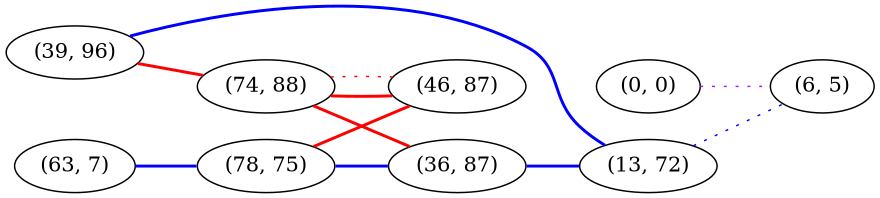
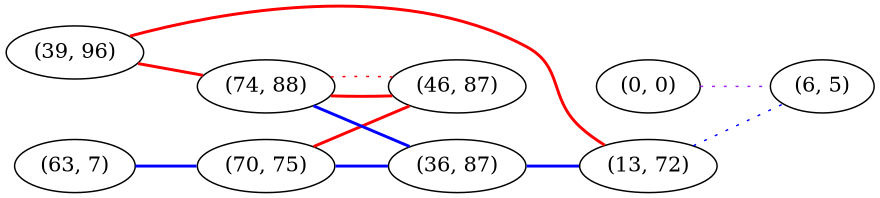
  graph {
    rankdir=LR
    edge [color=blue style=bold weight=3]
    n1 [label="(63, 7)"]
-   "(70, 75)" [label="(78, 75)"]
+   "(70, 75)"
    "(36, 87)"
    "(46, 87)"
    "(0, 0)"
    "(6, 5)"
    n7 [label="(74, 88)"]
    "(39, 96)"
    "(13, 72)"
    n1 -- "(70, 75)"
    "(70, 75)" -- "(36, 87)"
    "(70, 75)" -- "(46, 87)" [color=red weight=1]
    "(36, 87)" -- "(13, 72)"
    "(0, 0)" -- "(6, 5)" [color=purple style=dotted weight=4]
-   n7 -- "(36, 87)" [color=red]
+   n7 -- "(36, 87)"
    n7 -- "(46, 87)" [color=red weight=1]
    n7 -- "(46, 87)" [color=red style=dotted weight=1]
    "(39, 96)" -- n7 [color=red weight=1]
-   "(39, 96)" -- "(13, 72)" [weight=1]
+   "(39, 96)" -- "(13, 72)" [color=red weight=1]
    "(13, 72)" -- "(6, 5)" [style=dotted]
  }
